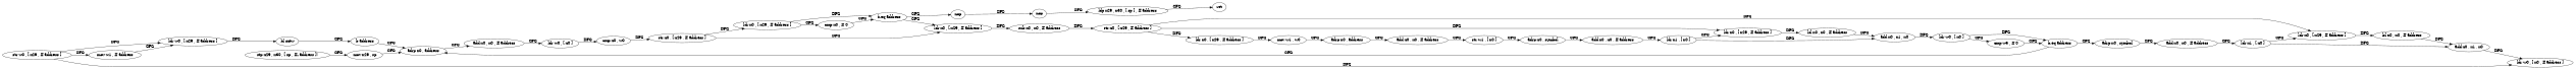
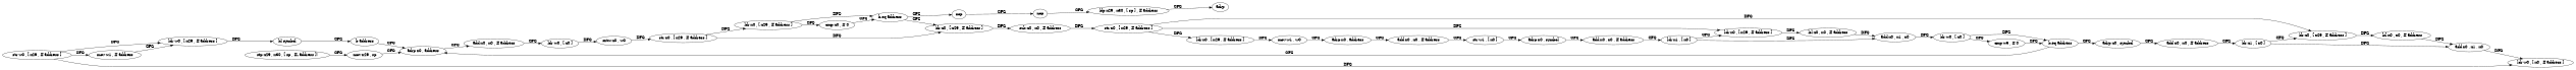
  digraph {
    rankdir=LR
    n1 [label="stp x29 , x30 , [ sp , #- address ]!"]
    n2 [label="mov x29 , sp"]
    n3 [label="adrp x0 , address"]
    n4 [label="add x0 , x0 , # address"]
    n5 [label="ldr w0 , [ x0 ]"]
    n6 [label=nop]
    n7 [label=nop]
    n8 [label="ldp x29 , x30 , [ sp ] , # address"]
-   n9 [label=ret]
+   n9 [label=adrp]
    n10 [label="ldr x0 , [ x29 , # address ]"]
    n11 [label="sub x0 , x0 , # address"]
    n12 [label="str x0 , [ x29 , # address ]"]
    n13 [label="ldr x0 , [ x29 , # address ]"]
    n14 [label="ldr x0 , [ x29 , # address ]"]
    n15 [label="ldr x0 , [ x29 , # address ]"]
    n16 [label="mov w1 , w0"]
    n17 [label="lsl x0 , x0 , # address"]
    n18 [label="lsl x0 , x0 , # address"]
    n19 [label="adrp x0 , address"]
    n20 [label="add x0 , x0 , # address"]
    n21 [label="str w1 , [ x0 ]"]
    n22 [label="adrp x0 , symbol"]
    n23 [label="add x0 , x0 , # address"]
    n24 [label="ldr x1 , [ x0 ]"]
    n25 [label="add x0 , x1 , x0"]
    n26 [label="ldr w0 , [ x0 ]"]
    n27 [label="cmp w5 , # 0"]
    n28 [label="b.eq address"]
    n29 [label="adrp x0 , symbol"]
    n30 [label="add x0 , x0 , # address"]
    n31 [label="ldr x1 , [ x0 ]"]
-   n32 [label="cmp x0 , w0"]
+   n32 [label="sxtw x0 , w0"]
    n33 [label="str x0 , [ x29 , # address ]"]
    n34 [label="ldr x0 , [ x29 , # address ]"]
    n35 [label="cmp x0 , # 0"]
    n36 [label="b.eq address"]
    n37 [label="add x0 , x1 , x0"]
    n38 [label="ldr w0 , [ x0 , # address ]"]
    n39 [label="str w0 , [ x29 , # address ]"]
    n40 [label="mov w1 , # address"]
    n41 [label="ldr w0 , [ x29 , # address ]"]
-   n42 [label="bl sxtw"]
+   n42 [label="bl symbol"]
    n43 [label="b address"]
    n1 -> n2 [label=CFG]
    n2 -> n3 [label=CFG]
    n3 -> n4 [label=CFG]
    n4 -> n5 [label=CFG]
    n5 -> n32 [label=DFG]
    n6 -> n7 [label=CFG]
    n7 -> n8 [label=CFG]
    n8 -> n9 [label=CFG]
    n10 -> n11 [label=DFG]
    n11 -> n12 [label=DFG]
    n12 -> n13 [label=DFG]
    n12 -> n14 [label=DFG]
    n12 -> n15 [label=DFG]
    n13 -> n16 [label=DFG]
    n14 -> n17 [label=DFG]
    n15 -> n18 [label=DFG]
    n16 -> n19 [label=CFG]
    n17 -> n25 [label=DFG]
    n18 -> n37 [label=DFG]
    n19 -> n20 [label=CFG]
    n20 -> n21 [label=CFG]
    n21 -> n22 [label=CFG]
    n22 -> n23 [label=CFG]
    n23 -> n24 [label=CFG]
    n24 -> n14 [label=CFG]
    n24 -> n25 [label=DFG]
    n25 -> n26 [label=DFG]
    n26 -> n27 [label=CFG]
    n26 -> n28 [label=DFG]
    n27 -> n28 [label=CFG]
    n28 -> n3 [label=CFG]
    n28 -> n29 [label=CFG]
    n29 -> n30 [label=CFG]
    n30 -> n31 [label=CFG]
    n31 -> n15 [label=CFG]
    n31 -> n37 [label=DFG]
    n32 -> n33 [label=DFG]
    n33 -> n10 [label=DFG]
    n33 -> n34 [label=DFG]
    n34 -> n35 [label=CFG]
    n34 -> n36 [label=DFG]
    n35 -> n36 [label=CFG]
    n36 -> n6 [label=CFG]
    n36 -> n10 [label=CFG]
    n37 -> n38 [label=DFG]
    n39 -> n38 [label=DFG]
    n39 -> n40 [label=CFG]
    n39 -> n41 [label=DFG]
    n40 -> n41 [label=CFG]
    n41 -> n42 [label=DFG]
    n42 -> n43 [label=CFG]
    n43 -> n3 [label=CFG]
  }
